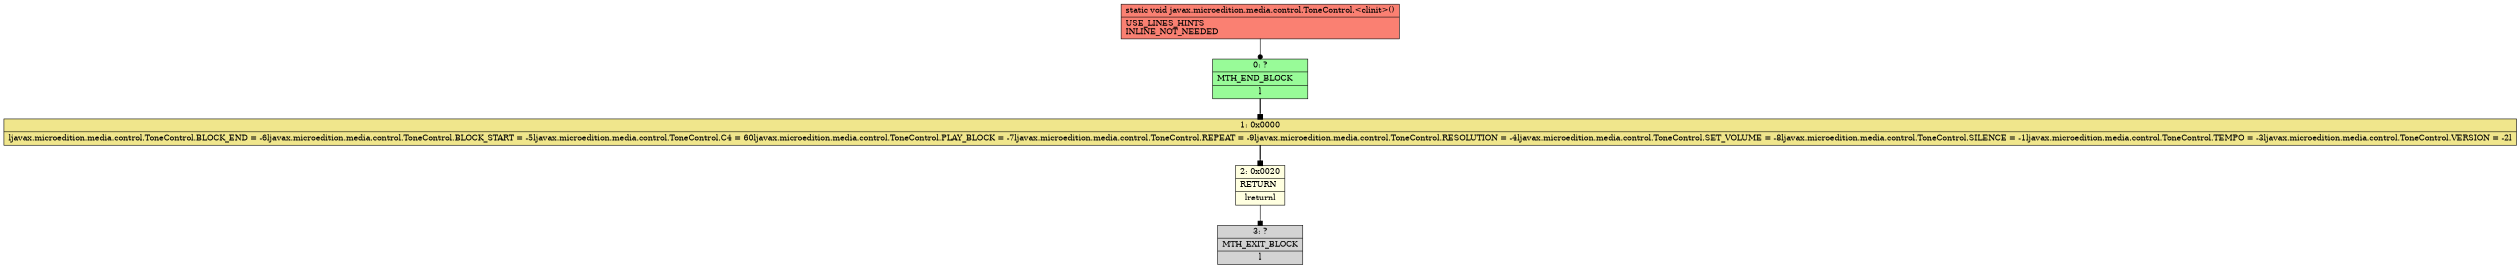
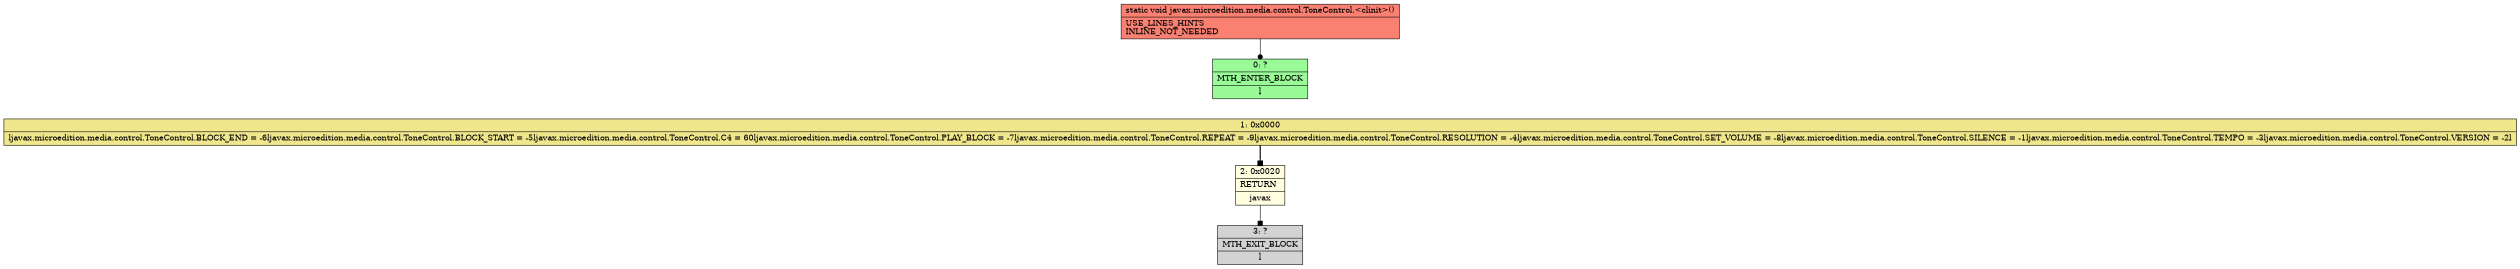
  digraph {
    node [shape=record style=filled]
    edge [arrowhead=box style=bold]
-   n1 [fillcolor=palegreen label="{0\:\ ?|MTH_END_BLOCK\l|l}"]
+   n1 [fillcolor=palegreen label="{0\:\ ?|MTH_ENTER_BLOCK\l|l}"]
    n2 [fillcolor=khaki label="{1\:\ 0x0000|ljavax.microedition.media.control.ToneControl.BLOCK_END = \-6ljavax.microedition.media.control.ToneControl.BLOCK_START = \-5ljavax.microedition.media.control.ToneControl.C4 = 60ljavax.microedition.media.control.ToneControl.PLAY_BLOCK = \-7ljavax.microedition.media.control.ToneControl.REPEAT = \-9ljavax.microedition.media.control.ToneControl.RESOLUTION = \-4ljavax.microedition.media.control.ToneControl.SET_VOLUME = \-8ljavax.microedition.media.control.ToneControl.SILENCE = \-1ljavax.microedition.media.control.ToneControl.TEMPO = \-3ljavax.microedition.media.control.ToneControl.VERSION = \-2l}"]
-   n3 [fillcolor=lightyellow label="{2\:\ 0x0020|RETURN\l|lreturnl}"]
+   n3 [fillcolor=lightyellow label="{2\:\ 0x0020|RETURN\l|javax}"]
    n4 [fillcolor=lightgrey label="{3\:\ ?|MTH_EXIT_BLOCK\l|l}"]
    n5 [fillcolor=salmon label="{static void javax.microedition.media.control.ToneControl.\<clinit\>()  | USE_LINES_HINTS\lINLINE_NOT_NEEDED\l}"]
-   n1 -> n2
    n2 -> n3
    n3 -> n4 [style=solid]
    n5 -> n1 [arrowhead=dot style=solid]
  }
